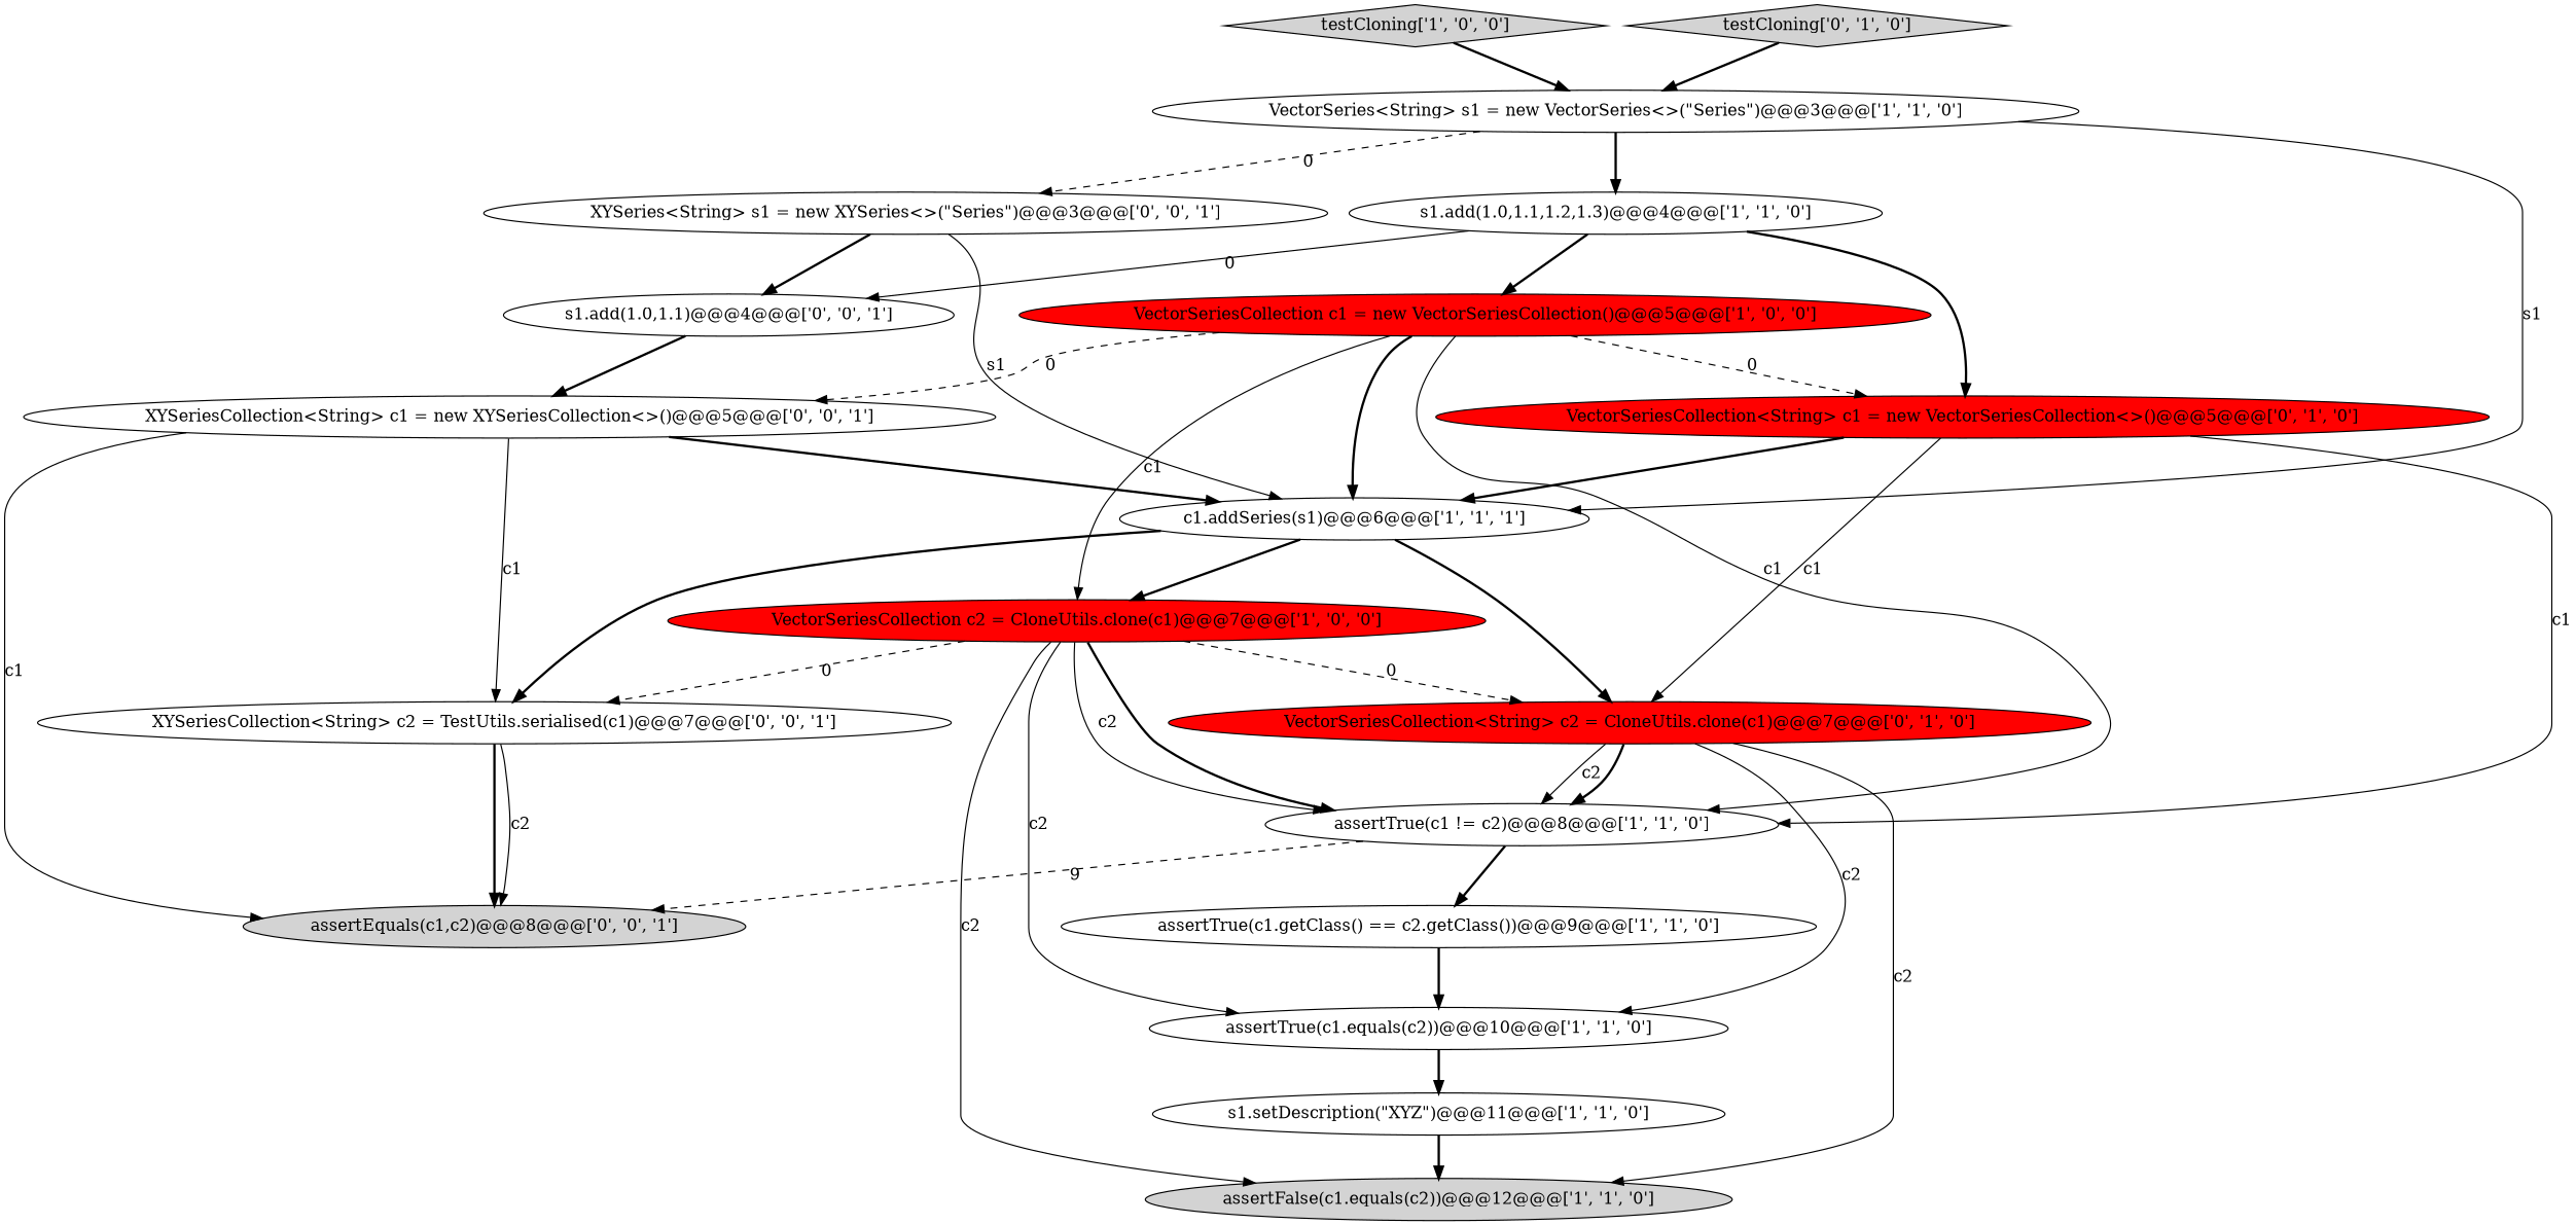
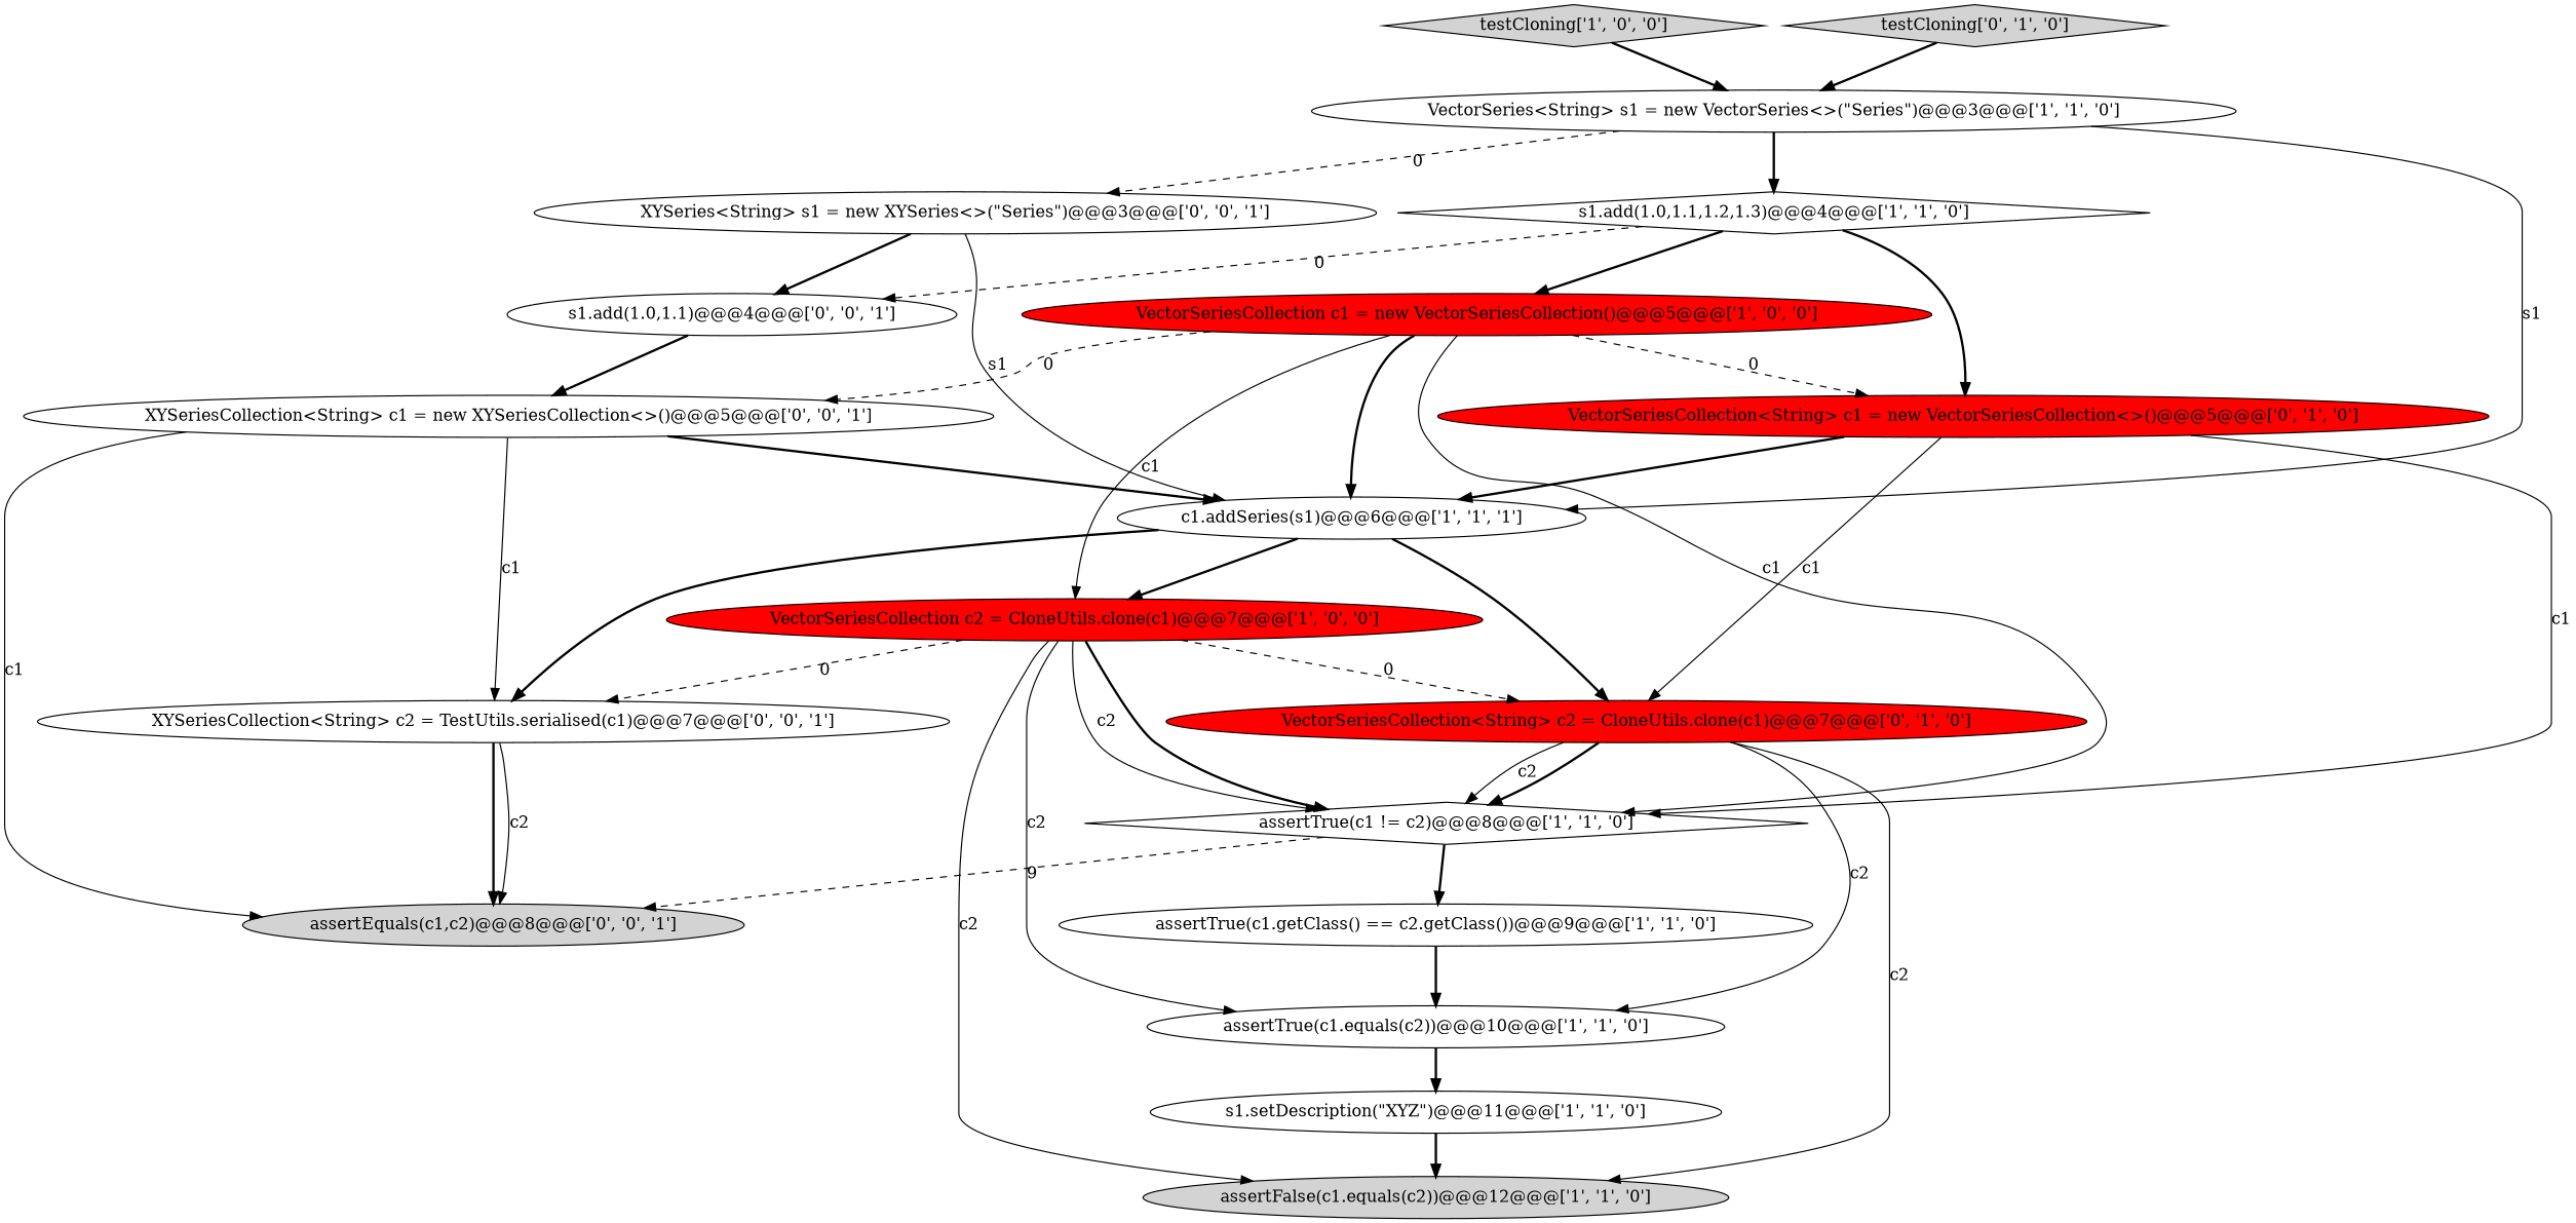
  digraph {
    node [fillcolor=white shape=ellipse style=filled]
    edge [style=bold]
    n1 [label="XYSeries<String> s1 = new XYSeries<>(\"Series\")@@@3@@@['0', '0', '1']"]
    n2 [label="s1.add(1.0,1.1)@@@4@@@['0', '0', '1']"]
    n3 [label="c1.addSeries(s1)@@@6@@@['1', '1', '1']"]
    n4 [label="XYSeriesCollection<String> c1 = new XYSeriesCollection<>()@@@5@@@['0', '0', '1']"]
    n5 [fillcolor=red label="VectorSeriesCollection<String> c2 = CloneUtils.clone(c1)@@@7@@@['0', '1', '0']"]
    n6 [fillcolor=red label="VectorSeriesCollection c2 = CloneUtils.clone(c1)@@@7@@@['1', '0', '0']"]
    n7 [label="XYSeriesCollection<String> c2 = TestUtils.serialised(c1)@@@7@@@['0', '0', '1']"]
    n8 [label="assertTrue(c1.equals(c2))@@@10@@@['1', '1', '0']"]
    n9 [label="s1.setDescription(\"XYZ\")@@@11@@@['1', '1', '0']"]
    n10 [fillcolor=lightgray label="assertFalse(c1.equals(c2))@@@12@@@['1', '1', '0']"]
    n11 [fillcolor=lightgray label="assertEquals(c1,c2)@@@8@@@['0', '0', '1']"]
-   n12 [label="assertTrue(c1 != c2)@@@8@@@['1', '1', '0']"]
+   n12 [label="assertTrue(c1 != c2)@@@8@@@['1', '1', '0']" shape=diamond]
    n13 [label="assertTrue(c1.getClass() == c2.getClass())@@@9@@@['1', '1', '0']"]
    n14 [fillcolor=lightgray label="testCloning['1', '0', '0']" shape=diamond]
    n15 [label="VectorSeries<String> s1 = new VectorSeries<>(\"Series\")@@@3@@@['1', '1', '0']"]
-   n16 [label="s1.add(1.0,1.1,1.2,1.3)@@@4@@@['1', '1', '0']"]
+   n16 [label="s1.add(1.0,1.1,1.2,1.3)@@@4@@@['1', '1', '0']" shape=diamond]
    n17 [fillcolor=lightgray label="testCloning['0', '1', '0']" shape=diamond]
    n18 [fillcolor=red label="VectorSeriesCollection c1 = new VectorSeriesCollection()@@@5@@@['1', '0', '0']"]
    n19 [fillcolor=red label="VectorSeriesCollection<String> c1 = new VectorSeriesCollection<>()@@@5@@@['0', '1', '0']"]
    n1 -> n2
    n1 -> n3 [label=s1 style=solid]
    n2 -> n4
    n3 -> n5
    n3 -> n6
    n3 -> n7
    n4 -> n3
    n4 -> n7 [label=c1 style=solid]
    n4 -> n11 [label=c1 style=solid]
    n5 -> n8 [label=c2 style=solid]
    n5 -> n10 [label=c2 style=solid]
    n5 -> n12 [label=c2 style=solid]
    n5 -> n12
    n6 -> n5 [label=0 style=dashed]
    n6 -> n7 [label=0 style=dashed]
    n6 -> n8 [label=c2 style=solid]
    n6 -> n10 [label=c2 style=solid]
    n6 -> n12
    n6 -> n12 [label=c2 style=solid]
    n7 -> n11
    n7 -> n11 [label=c2 style=solid]
    n8 -> n9
    n9 -> n10
    n12 -> n11 [label=9 style=dashed]
    n12 -> n13
    n13 -> n8
    n14 -> n15
    n15 -> n1 [label=0 style=dashed]
    n15 -> n3 [label=s1 style=solid]
    n15 -> n16
-   n16 -> n2 [label=0 style=solid]
+   n16 -> n2 [label=0 style=dashed]
    n16 -> n18
    n16 -> n19
    n17 -> n15
    n18 -> n3
    n18 -> n4 [label=0 style=dashed]
    n18 -> n6 [label=c1 style=solid]
    n18 -> n12 [label=c1 style=solid]
    n18 -> n19 [label=0 style=dashed]
    n19 -> n3
    n19 -> n5 [label=c1 style=solid]
    n19 -> n12 [label=c1 style=solid]
  }
